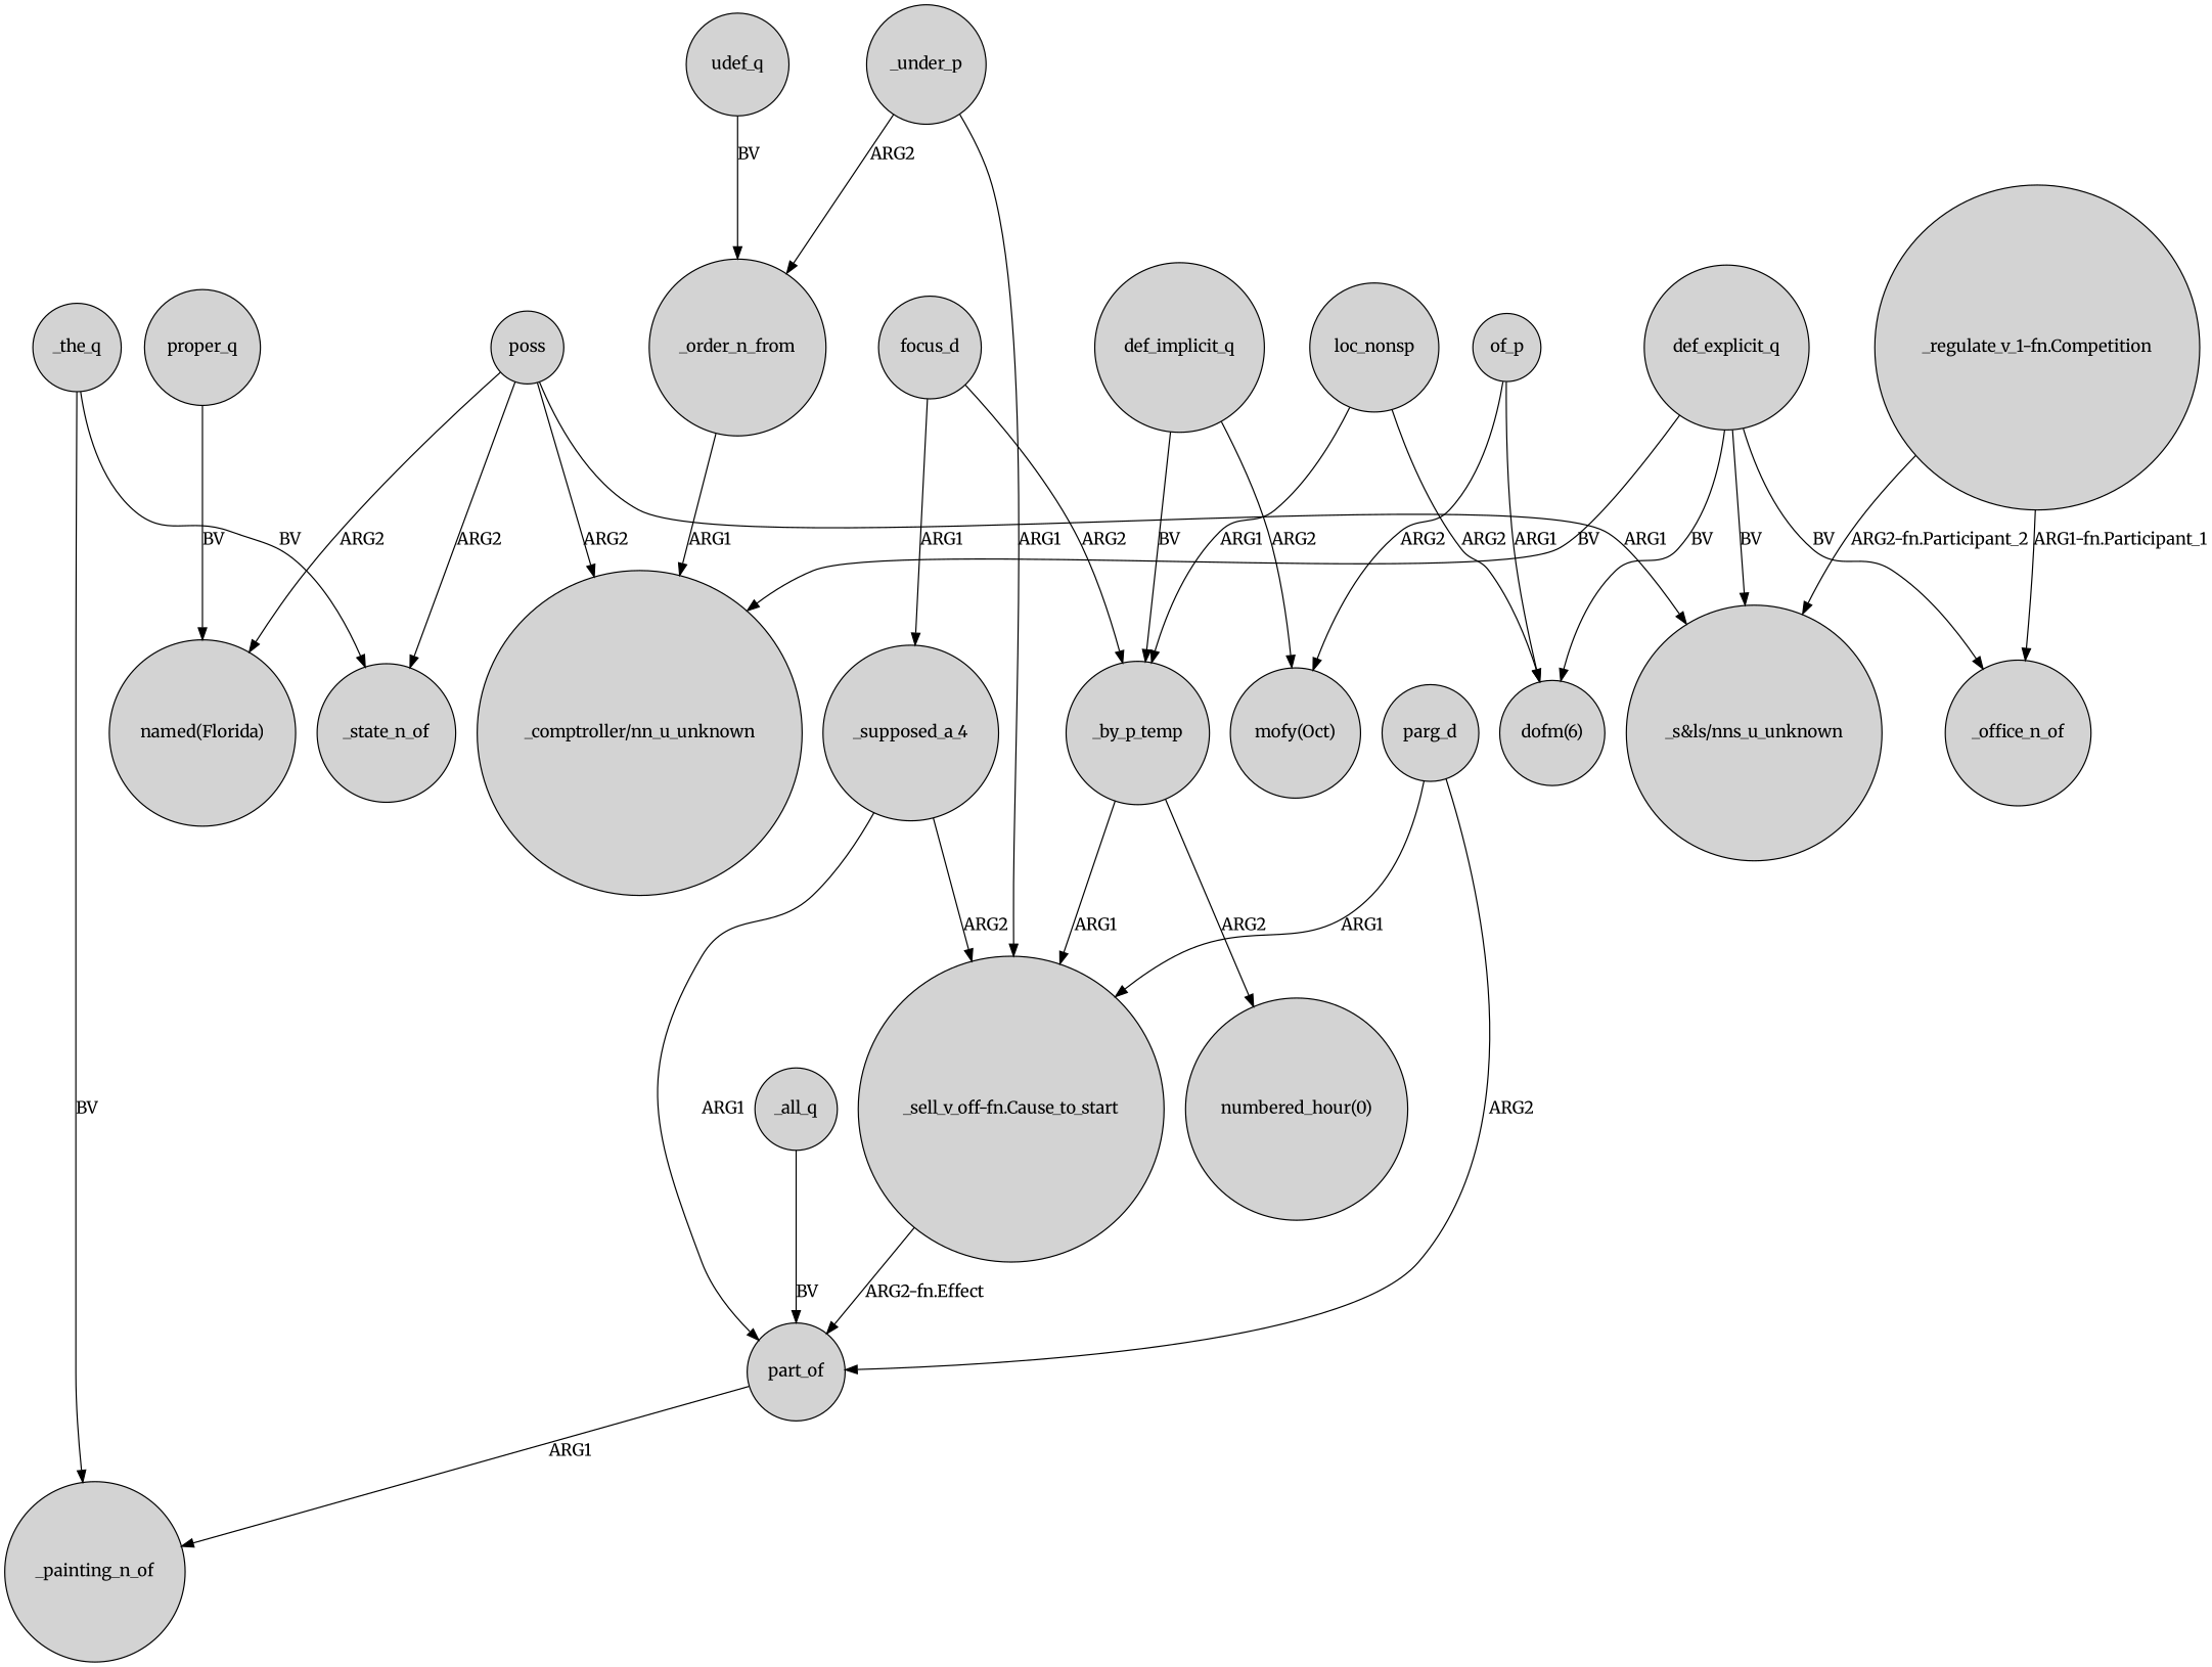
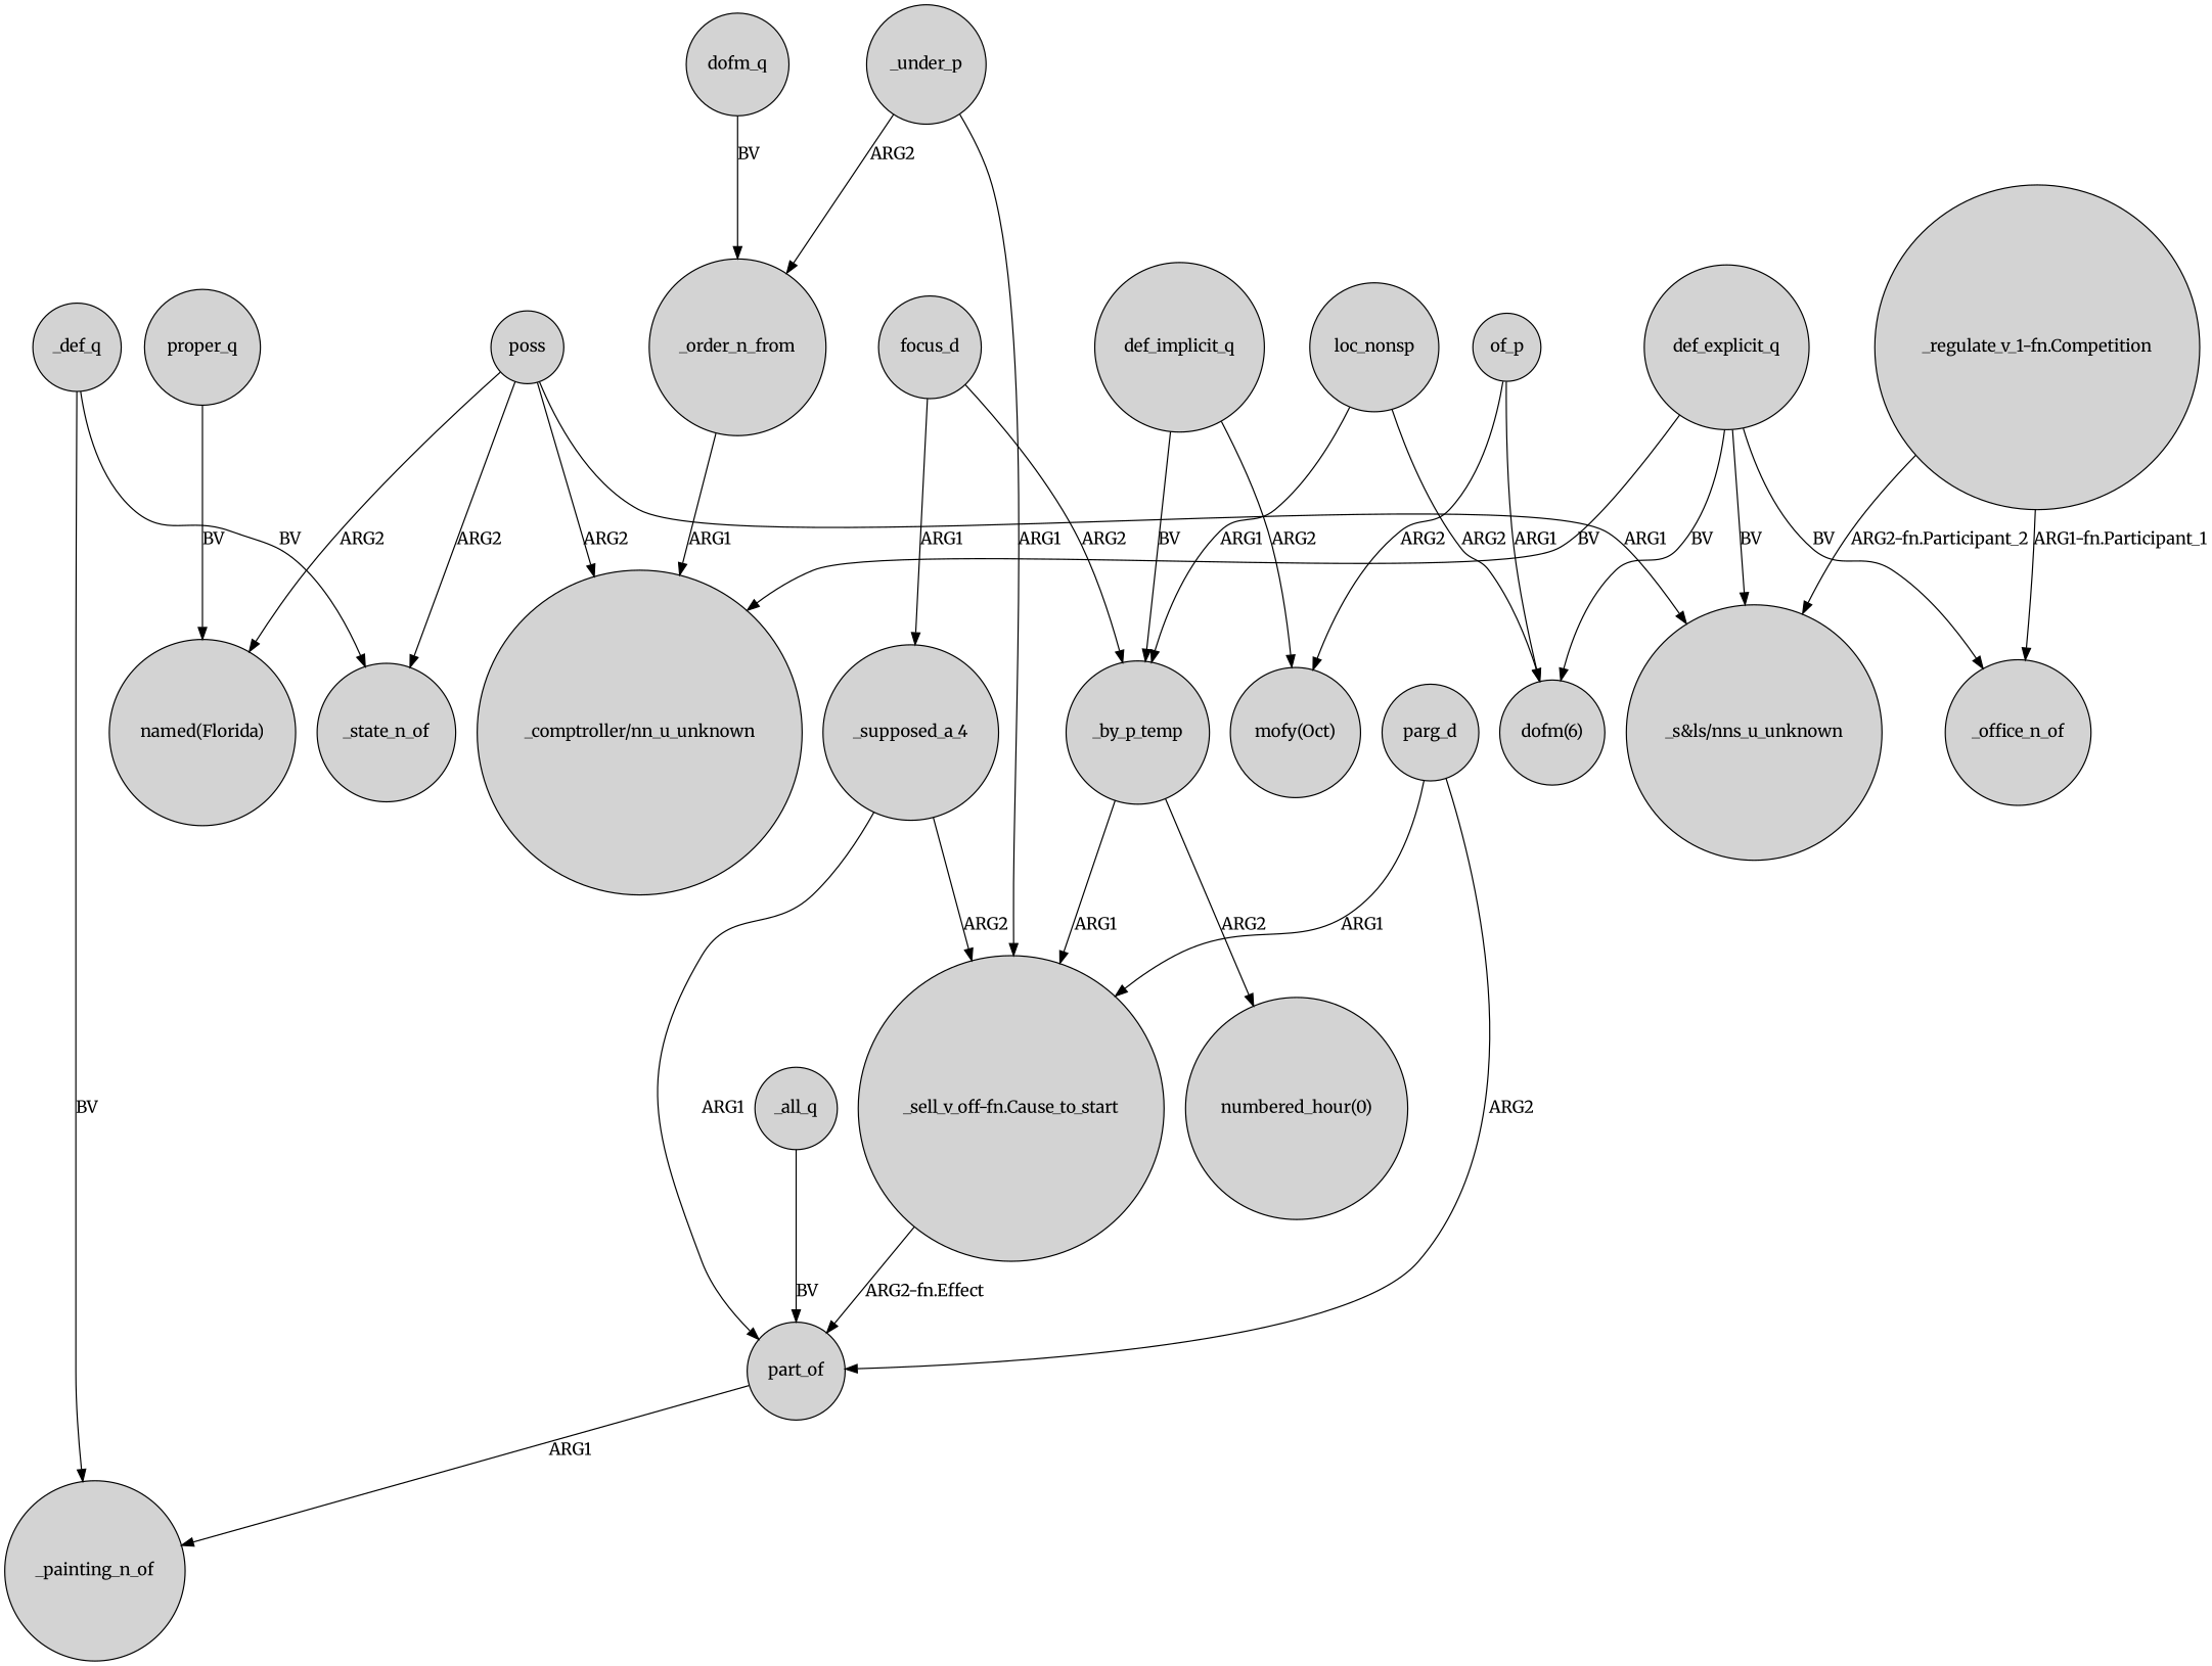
  digraph {
    fontname=Merriweather
    node [fontname=Merriweather shape=circle style=filled]
    edge [fontname=Merriweather]
    _under_p
    _order_n_from
    "_sell_v_off-fn.Cause_to_start"
    "_comptroller/nn_u_unknown"
    part_of
    poss
    _state_n_of
    "_s&ls/nns_u_unknown"
    "named(Florida)"
    _by_p_temp
    "numbered_hour(0)"
    _painting_n_of
-   _the_q
+   _the_q [label=_def_q]
    def_implicit_q
    "mofy(Oct)"
    of_p
    "dofm(6)"
    "_regulate_v_1-fn.Competition"
    _office_n_of
    _all_q
    loc_nonsp
    parg_d
    def_explicit_q
    n24 [label=_supposed_a_4]
-   udef_q
+   udef_q [label=dofm_q]
    proper_q
    focus_d
    _under_p -> _order_n_from [label=ARG2]
    _under_p -> "_sell_v_off-fn.Cause_to_start" [label=ARG1]
    _order_n_from -> "_comptroller/nn_u_unknown" [label=ARG1]
    "_sell_v_off-fn.Cause_to_start" -> part_of [label="ARG2-fn.Effect"]
    part_of -> _painting_n_of [label=ARG1]
    poss -> "_comptroller/nn_u_unknown" [label=ARG2]
    poss -> _state_n_of [label=ARG2]
    poss -> "_s&ls/nns_u_unknown" [label=ARG1]
    poss -> "named(Florida)" [label=ARG2]
    _by_p_temp -> "_sell_v_off-fn.Cause_to_start" [label=ARG1]
    _by_p_temp -> "numbered_hour(0)" [label=ARG2]
    _the_q -> _state_n_of [label=BV]
    _the_q -> _painting_n_of [label=BV]
    def_implicit_q -> _by_p_temp [label=BV]
    def_implicit_q -> "mofy(Oct)" [label=ARG2]
    of_p -> "mofy(Oct)" [label=ARG2]
    of_p -> "dofm(6)" [label=ARG1]
    "_regulate_v_1-fn.Competition" -> "_s&ls/nns_u_unknown" [label="ARG2-fn.Participant_2"]
    "_regulate_v_1-fn.Competition" -> _office_n_of [label="ARG1-fn.Participant_1"]
    _all_q -> part_of [label=BV]
    loc_nonsp -> _by_p_temp [label=ARG1]
    loc_nonsp -> "dofm(6)" [label=ARG2]
    parg_d -> "_sell_v_off-fn.Cause_to_start" [label=ARG1]
    parg_d -> part_of [label=ARG2]
    def_explicit_q -> "_comptroller/nn_u_unknown" [label=BV]
    def_explicit_q -> "_s&ls/nns_u_unknown" [label=BV]
    def_explicit_q -> "dofm(6)" [label=BV]
    def_explicit_q -> _office_n_of [label=BV]
    n24 -> "_sell_v_off-fn.Cause_to_start" [label=ARG2]
    n24 -> part_of [label=ARG1]
    udef_q -> _order_n_from [label=BV]
    proper_q -> "named(Florida)" [label=BV]
    focus_d -> _by_p_temp [label=ARG2]
    focus_d -> n24 [label=ARG1]
  }
